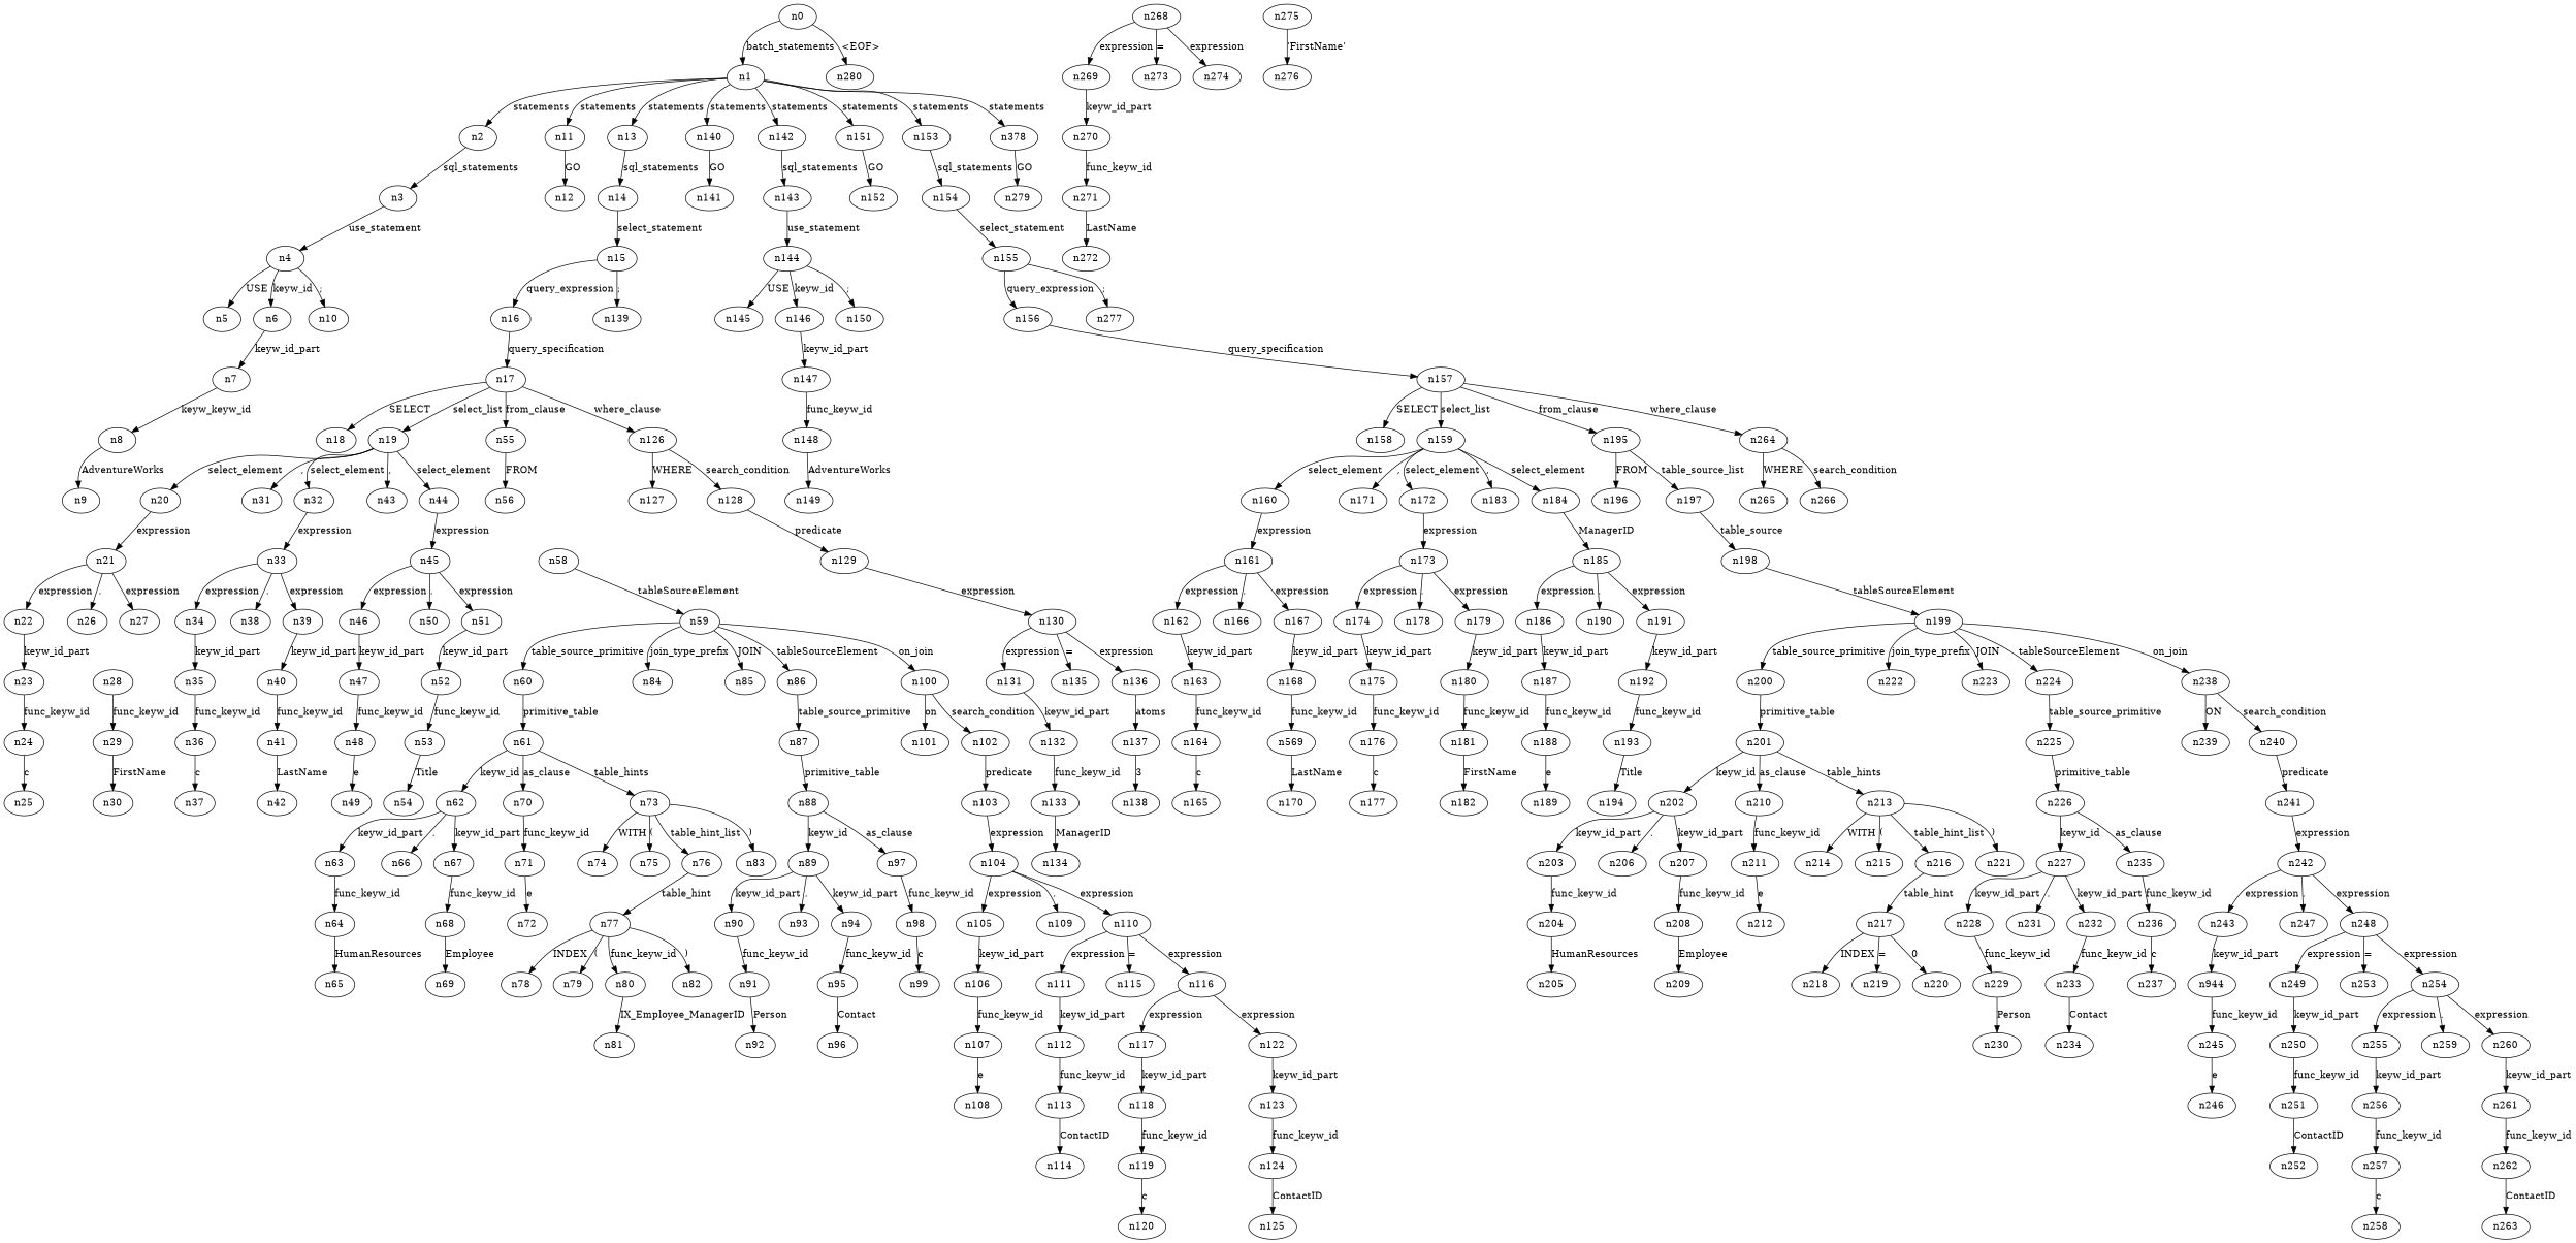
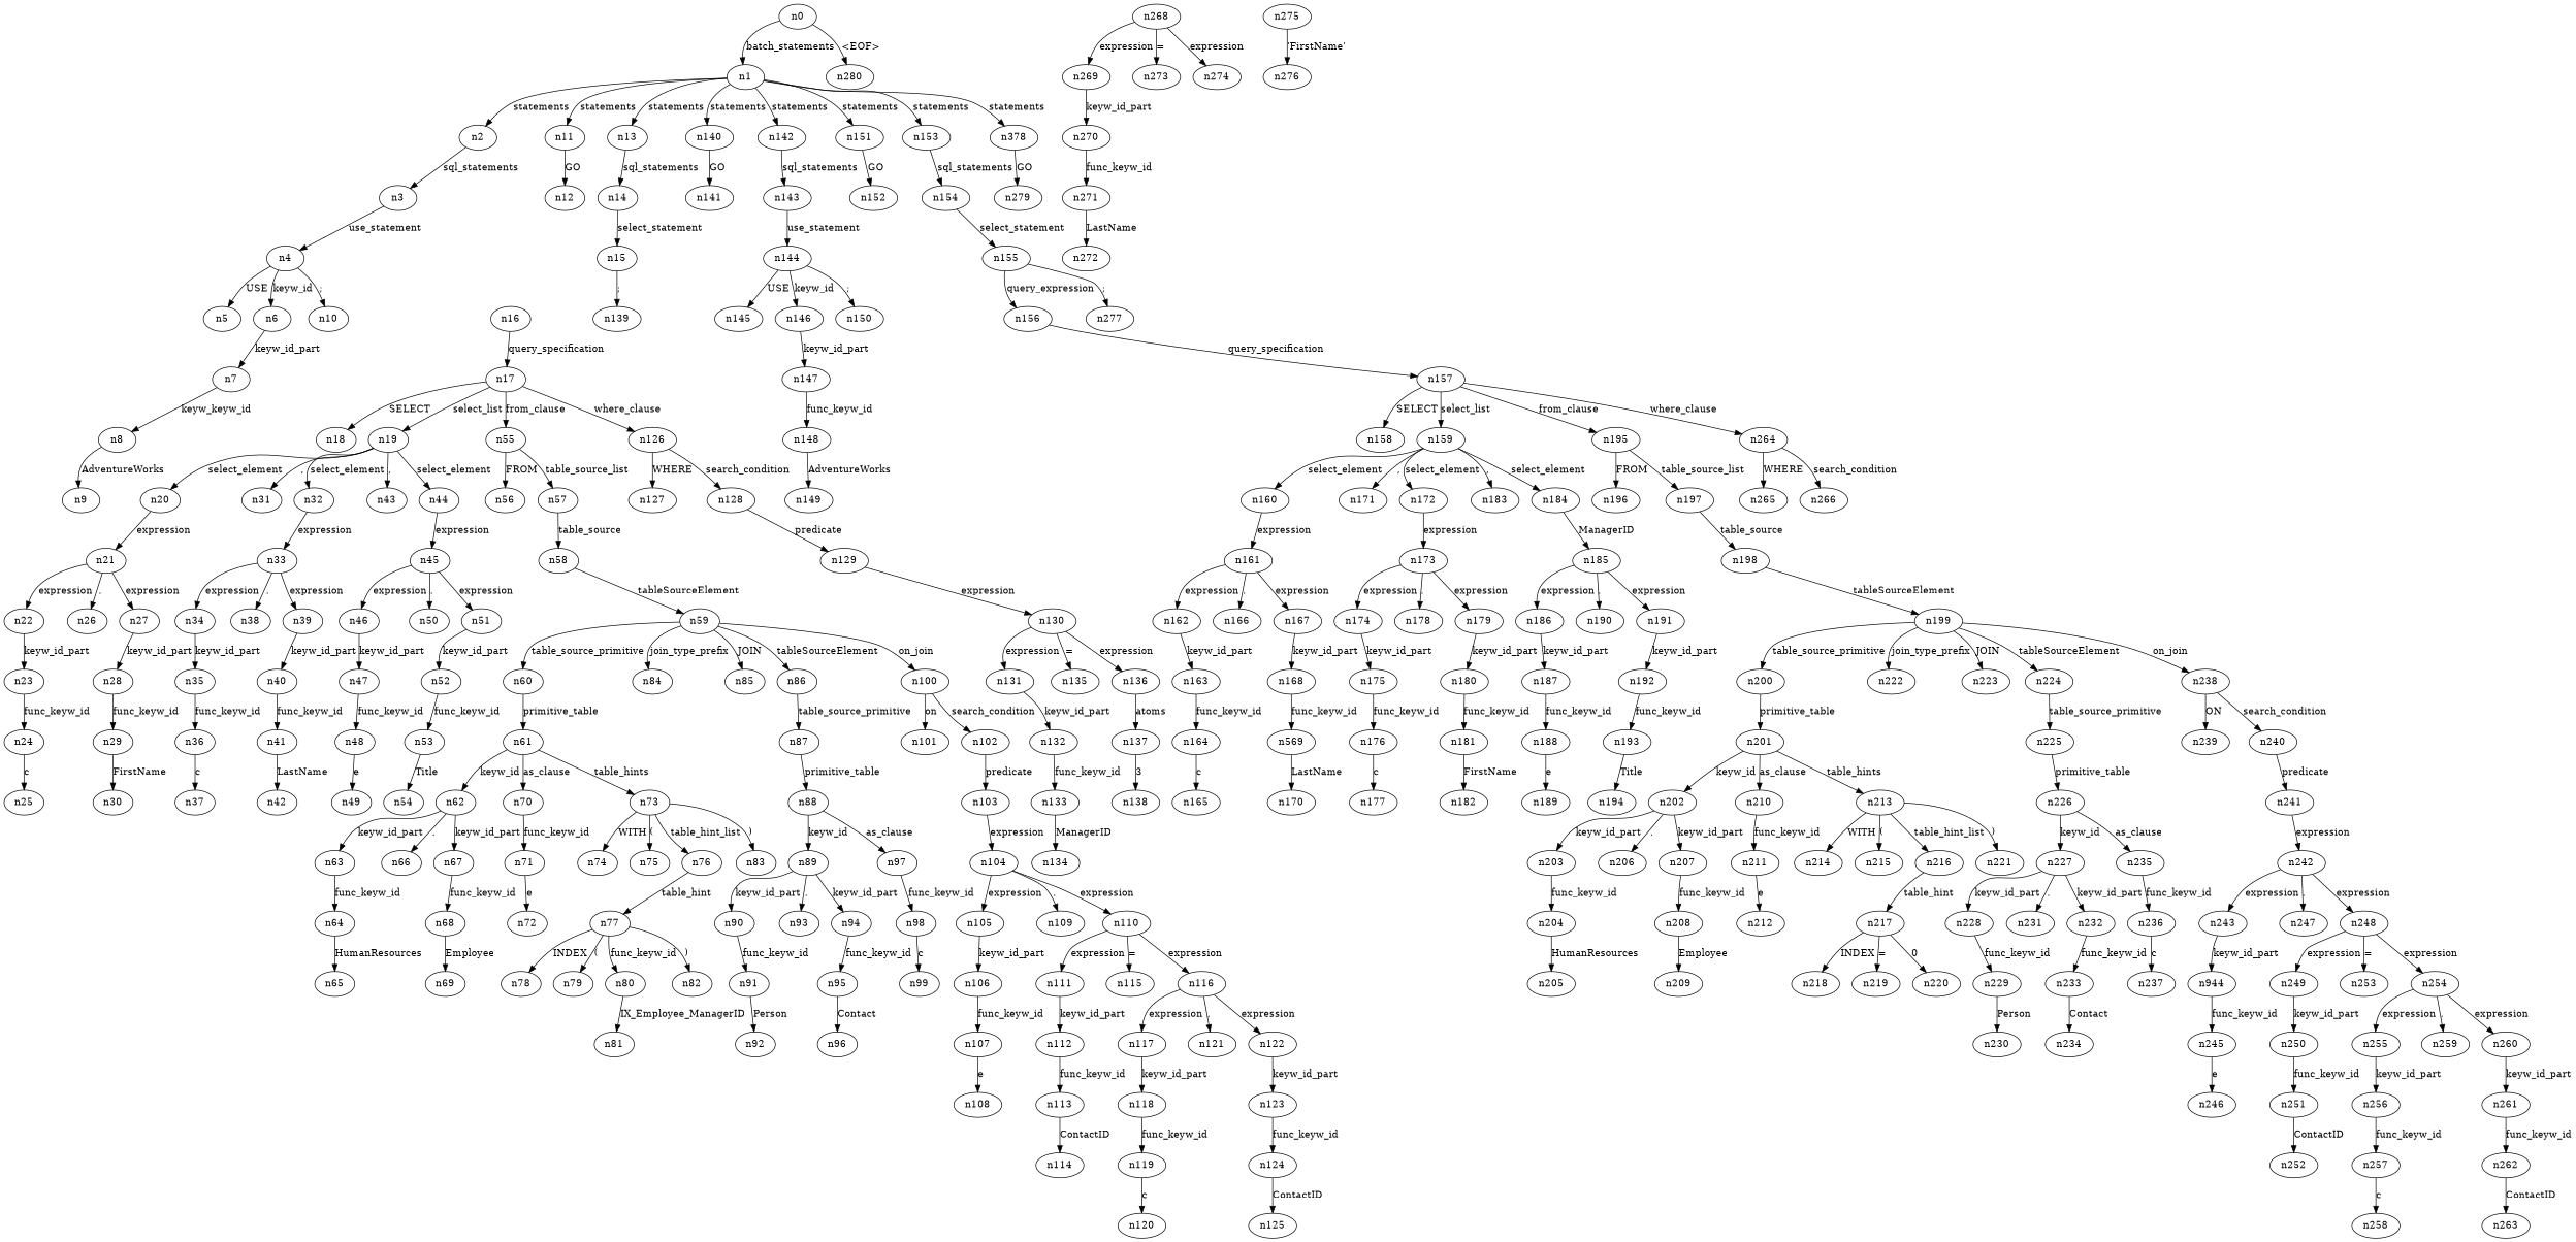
  digraph {
    n0
    n1
    n280
    n2
    n11
    n13
    n140
    n142
    n151
    n153
    n278 [label=n378]
    n3
    n12
    n14
    n141
    n143
    n152
    n154
    n279
    n4
    n5
    n6
    n10
    n7
    n8
    n9
    n15
    n16
    n139
    n17
    n18
    n19
    n55
    n126
    n20
    n31
    n32
    n43
    n44
    n56
+   n57
    n127
    n128
    n21
    n33
    n45
    n22
    n26
    n27
    n23
    n28
    n24
    n25
    n29
    n30
    n34
    n38
    n39
    n35
    n40
    n36
    n37
    n41
    n42
    n46
    n50
    n51
    n47
    n52
    n48
    n49
    n53
    n54
    n58
    n59
    n60
    n84
    n85
    n86
    n100
    n61
    n87
    n101
    n102
    n62
    n70
    n73
    n63
    n66
    n67
    n71
    n74
    n75
    n76
    n83
    n64
    n68
    n65
    n69
    n72
    n77
    n78
    n79
    n80
    n82
    n81
    n88
    n89
    n97
    n90
    n93
    n94
    n98
    n91
    n95
    n92
    n96
    n99
    n103
    n104
    n105
    n109
    n110
    n106
    n111
    n115
    n116
    n107
    n108
    n112
    n117
+   n121
    n122
    n113
    n114
    n118
    n123
    n119
    n120
    n124
    n125
    n129
    n130
    n131
    n135
    n136
    n132
    n137
    n133
    n134
    n138
    n144
    n145
    n146
    n150
    n147
    n148
    n149
    n155
    n156
    n277
    n157
    n158
    n159
    n195
    n264
    n160
    n171
    n172
    n183
    n184
    n196
    n197
    n265
    n266
    n161
    n173
    n185
    n162
    n166
    n167
    n163
    n168
    n164
    n165
    n169 [label=n569]
    n170
    n174
    n178
    n179
    n175
    n180
    n176
    n177
    n181
    n182
    n186
    n190
    n191
    n187
    n192
    n188
    n189
    n193
    n194
    n198
    n199
    n200
    n222
    n223
    n224
    n238
    n201
    n225
    n239
    n240
    n202
    n210
    n213
    n203
    n206
    n207
    n211
    n214
    n215
    n216
    n221
    n204
    n208
    n205
    n209
    n212
    n217
    n218
    n219
    n220
    n226
    n227
    n235
    n228
    n231
    n232
    n236
    n229
    n233
    n230
    n234
    n237
    n241
    n242
    n243
    n247
    n248
    n244 [label=n944]
    n249
    n253
    n254
    n245
    n246
    n250
    n255
    n259
    n260
    n251
    n252
    n256
    n261
    n257
    n258
    n262
    n263
    n268
    n269
    n273
    n274
    n270
    n271
    n272
    n275
    n276
    n0 -> n1 [label=batch_statements]
    n0 -> n280 [label="<EOF>"]
    n1 -> n2 [label=statements]
    n1 -> n11 [label=statements]
    n1 -> n13 [label=statements]
    n1 -> n140 [label=statements]
    n1 -> n142 [label=statements]
    n1 -> n151 [label=statements]
    n1 -> n153 [label=statements]
    n1 -> n278 [label=statements]
    n2 -> n3 [label=sql_statements]
    n11 -> n12 [label=GO]
    n13 -> n14 [label=sql_statements]
    n140 -> n141 [label=GO]
    n142 -> n143 [label=sql_statements]
    n151 -> n152 [label=GO]
    n153 -> n154 [label=sql_statements]
    n278 -> n279 [label=GO]
    n3 -> n4 [label=use_statement]
    n14 -> n15 [label=select_statement]
    n143 -> n144 [label=use_statement]
    n154 -> n155 [label=select_statement]
    n4 -> n5 [label=USE]
    n4 -> n6 [label=keyw_id]
    n4 -> n10 [label=";"]
    n6 -> n7 [label=keyw_id_part]
    n7 -> n8 [label=keyw_keyw_id]
    n8 -> n9 [label=AdventureWorks]
-   n15 -> n16 [label=query_expression]
    n15 -> n139 [label=";"]
    n16 -> n17 [label=query_specification]
    n17 -> n18 [label=SELECT]
    n17 -> n19 [label=select_list]
    n17 -> n55 [label=from_clause]
    n17 -> n126 [label=where_clause]
    n19 -> n20 [label=select_element]
    n19 -> n31 [label=","]
    n19 -> n32 [label=select_element]
    n19 -> n43 [label=","]
    n19 -> n44 [label=select_element]
    n55 -> n56 [label=FROM]
+   n55 -> n57 [label=table_source_list]
    n126 -> n127 [label=WHERE]
    n126 -> n128 [label=search_condition]
    n20 -> n21 [label=expression]
    n32 -> n33 [label=expression]
    n44 -> n45 [label=expression]
+   n57 -> n58 [label=table_source]
    n128 -> n129 [label=predicate]
    n21 -> n22 [label=expression]
    n21 -> n26 [label="."]
    n21 -> n27 [label=expression]
    n33 -> n34 [label=expression]
    n33 -> n38 [label="."]
    n33 -> n39 [label=expression]
    n45 -> n46 [label=expression]
    n45 -> n50 [label="."]
    n45 -> n51 [label=expression]
    n22 -> n23 [label=keyw_id_part]
+   n27 -> n28 [label=keyw_id_part]
    n23 -> n24 [label=func_keyw_id]
    n28 -> n29 [label=func_keyw_id]
    n24 -> n25 [label=c]
    n29 -> n30 [label=FirstName]
    n34 -> n35 [label=keyw_id_part]
    n39 -> n40 [label=keyw_id_part]
    n35 -> n36 [label=func_keyw_id]
    n40 -> n41 [label=func_keyw_id]
    n36 -> n37 [label=c]
    n41 -> n42 [label=LastName]
    n46 -> n47 [label=keyw_id_part]
    n51 -> n52 [label=keyw_id_part]
    n47 -> n48 [label=func_keyw_id]
    n52 -> n53 [label=func_keyw_id]
    n48 -> n49 [label=e]
    n53 -> n54 [label=Title]
    n58 -> n59 [label=tableSourceElement]
    n59 -> n60 [label=table_source_primitive]
    n59 -> n84 [label=join_type_prefix]
    n59 -> n85 [label=JOIN]
    n59 -> n86 [label=tableSourceElement]
    n59 -> n100 [label=on_join]
    n60 -> n61 [label=primitive_table]
    n86 -> n87 [label=table_source_primitive]
    n100 -> n101 [label=on]
    n100 -> n102 [label=search_condition]
    n61 -> n62 [label=keyw_id]
    n61 -> n70 [label=as_clause]
    n61 -> n73 [label=table_hints]
    n87 -> n88 [label=primitive_table]
    n102 -> n103 [label=predicate]
    n62 -> n63 [label=keyw_id_part]
    n62 -> n66 [label="."]
    n62 -> n67 [label=keyw_id_part]
    n70 -> n71 [label=func_keyw_id]
    n73 -> n74 [label=WITH]
    n73 -> n75 [label="("]
    n73 -> n76 [label=table_hint_list]
    n73 -> n83 [label=")"]
    n63 -> n64 [label=func_keyw_id]
    n67 -> n68 [label=func_keyw_id]
    n71 -> n72 [label=e]
    n76 -> n77 [label=table_hint]
    n64 -> n65 [label=HumanResources]
    n68 -> n69 [label=Employee]
    n77 -> n78 [label=INDEX]
    n77 -> n79 [label="("]
    n77 -> n80 [label=func_keyw_id]
    n77 -> n82 [label=")"]
    n80 -> n81 [label=IX_Employee_ManagerID]
    n88 -> n89 [label=keyw_id]
    n88 -> n97 [label=as_clause]
    n89 -> n90 [label=keyw_id_part]
    n89 -> n93 [label="."]
    n89 -> n94 [label=keyw_id_part]
    n97 -> n98 [label=func_keyw_id]
    n90 -> n91 [label=func_keyw_id]
    n94 -> n95 [label=func_keyw_id]
    n98 -> n99 [label=c]
    n91 -> n92 [label=Person]
    n95 -> n96 [label=Contact]
    n103 -> n104 [label=expression]
    n104 -> n105 [label=expression]
    n104 -> n109 [label="."]
    n104 -> n110 [label=expression]
    n105 -> n106 [label=keyw_id_part]
    n110 -> n111 [label=expression]
    n110 -> n115 [label="="]
    n110 -> n116 [label=expression]
    n106 -> n107 [label=func_keyw_id]
    n111 -> n112 [label=keyw_id_part]
    n116 -> n117 [label=expression]
+   n116 -> n121 [label="."]
    n116 -> n122 [label=expression]
    n107 -> n108 [label=e]
    n112 -> n113 [label=func_keyw_id]
    n117 -> n118 [label=keyw_id_part]
    n122 -> n123 [label=keyw_id_part]
    n113 -> n114 [label=ContactID]
    n118 -> n119 [label=func_keyw_id]
    n123 -> n124 [label=func_keyw_id]
    n119 -> n120 [label=c]
    n124 -> n125 [label=ContactID]
    n129 -> n130 [label=expression]
    n130 -> n131 [label=expression]
    n130 -> n135 [label="="]
    n130 -> n136 [label=expression]
    n131 -> n132 [label=keyw_id_part]
    n136 -> n137 [label=atoms]
    n132 -> n133 [label=func_keyw_id]
    n137 -> n138 [label=3]
    n133 -> n134 [label=ManagerID]
    n144 -> n145 [label=USE]
    n144 -> n146 [label=keyw_id]
    n144 -> n150 [label=";"]
    n146 -> n147 [label=keyw_id_part]
    n147 -> n148 [label=func_keyw_id]
    n148 -> n149 [label=AdventureWorks]
    n155 -> n156 [label=query_expression]
    n155 -> n277 [label=";"]
    n156 -> n157 [label=query_specification]
    n157 -> n158 [label=SELECT]
    n157 -> n159 [label=select_list]
    n157 -> n195 [label=from_clause]
    n157 -> n264 [label=where_clause]
    n159 -> n160 [label=select_element]
    n159 -> n171 [label=","]
    n159 -> n172 [label=select_element]
    n159 -> n183 [label=","]
    n159 -> n184 [label=select_element]
    n195 -> n196 [label=FROM]
    n195 -> n197 [label=table_source_list]
    n264 -> n265 [label=WHERE]
    n264 -> n266 [label=search_condition]
    n160 -> n161 [label=expression]
    n172 -> n173 [label=expression]
    n184 -> n185 [label=ManagerID]
    n197 -> n198 [label=table_source]
    n161 -> n162 [label=expression]
    n161 -> n166 [label="."]
    n161 -> n167 [label=expression]
    n173 -> n174 [label=expression]
    n173 -> n178 [label="."]
    n173 -> n179 [label=expression]
    n185 -> n186 [label=expression]
    n185 -> n190 [label="."]
    n185 -> n191 [label=expression]
    n162 -> n163 [label=keyw_id_part]
    n167 -> n168 [label=keyw_id_part]
    n163 -> n164 [label=func_keyw_id]
    n168 -> n169 [label=func_keyw_id]
    n164 -> n165 [label=c]
    n169 -> n170 [label=LastName]
    n174 -> n175 [label=keyw_id_part]
    n179 -> n180 [label=keyw_id_part]
    n175 -> n176 [label=func_keyw_id]
    n180 -> n181 [label=func_keyw_id]
    n176 -> n177 [label=c]
    n181 -> n182 [label=FirstName]
    n186 -> n187 [label=keyw_id_part]
    n191 -> n192 [label=keyw_id_part]
    n187 -> n188 [label=func_keyw_id]
    n192 -> n193 [label=func_keyw_id]
    n188 -> n189 [label=e]
    n193 -> n194 [label=Title]
    n198 -> n199 [label=tableSourceElement]
    n199 -> n200 [label=table_source_primitive]
    n199 -> n222 [label=join_type_prefix]
    n199 -> n223 [label=JOIN]
    n199 -> n224 [label=tableSourceElement]
    n199 -> n238 [label=on_join]
    n200 -> n201 [label=primitive_table]
    n224 -> n225 [label=table_source_primitive]
    n238 -> n239 [label=ON]
    n238 -> n240 [label=search_condition]
    n201 -> n202 [label=keyw_id]
    n201 -> n210 [label=as_clause]
    n201 -> n213 [label=table_hints]
    n225 -> n226 [label=primitive_table]
    n240 -> n241 [label=predicate]
    n202 -> n203 [label=keyw_id_part]
    n202 -> n206 [label="."]
    n202 -> n207 [label=keyw_id_part]
    n210 -> n211 [label=func_keyw_id]
    n213 -> n214 [label=WITH]
    n213 -> n215 [label="("]
    n213 -> n216 [label=table_hint_list]
    n213 -> n221 [label=")"]
    n203 -> n204 [label=func_keyw_id]
    n207 -> n208 [label=func_keyw_id]
    n211 -> n212 [label=e]
    n216 -> n217 [label=table_hint]
    n204 -> n205 [label=HumanResources]
    n208 -> n209 [label=Employee]
    n217 -> n218 [label=INDEX]
    n217 -> n219 [label="="]
    n217 -> n220 [label=0]
    n226 -> n227 [label=keyw_id]
    n226 -> n235 [label=as_clause]
    n227 -> n228 [label=keyw_id_part]
    n227 -> n231 [label="."]
    n227 -> n232 [label=keyw_id_part]
    n235 -> n236 [label=func_keyw_id]
    n228 -> n229 [label=func_keyw_id]
    n232 -> n233 [label=func_keyw_id]
    n236 -> n237 [label=c]
    n229 -> n230 [label=Person]
    n233 -> n234 [label=Contact]
    n241 -> n242 [label=expression]
    n242 -> n243 [label=expression]
    n242 -> n247 [label="."]
    n242 -> n248 [label=expression]
    n243 -> n244 [label=keyw_id_part]
    n248 -> n249 [label=expression]
    n248 -> n253 [label="="]
    n248 -> n254 [label=expression]
    n244 -> n245 [label=func_keyw_id]
    n249 -> n250 [label=keyw_id_part]
    n254 -> n255 [label=expression]
    n254 -> n259 [label="."]
    n254 -> n260 [label=expression]
    n245 -> n246 [label=e]
    n250 -> n251 [label=func_keyw_id]
    n255 -> n256 [label=keyw_id_part]
    n260 -> n261 [label=keyw_id_part]
    n251 -> n252 [label=ContactID]
    n256 -> n257 [label=func_keyw_id]
    n261 -> n262 [label=func_keyw_id]
    n257 -> n258 [label=c]
    n262 -> n263 [label=ContactID]
    n268 -> n269 [label=expression]
    n268 -> n273 [label="="]
    n268 -> n274 [label=expression]
    n269 -> n270 [label=keyw_id_part]
    n270 -> n271 [label=func_keyw_id]
    n271 -> n272 [label=LastName]
    n275 -> n276 [label="'FirstName'"]
  }
